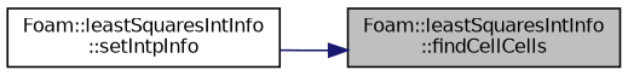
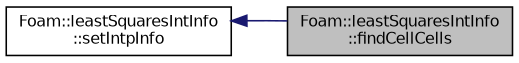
  digraph {
    rankdir=RL
    node [color=black fontname=Helvetica fontsize=10 shape=record style=filled]
    n1 [fillcolor=grey75 fontcolor=black height=0.2 label="Foam::leastSquaresIntInfo\l::findCellCells" width=0.4]
    n2 [fillcolor=white height=0.2 label="Foam::leastSquaresIntInfo\l::setIntpInfo" width=0.4]
-   n1 -> n2 [color=midnightblue dir=back fontname=Helvetica fontsize=10 labelfontname=Helvetica labelfontsize=10 style=solid]
+   n2 -> n1 [color=midnightblue dir=back fontname=Helvetica fontsize=10 labelfontname=Helvetica labelfontsize=10 style=solid]
  }
